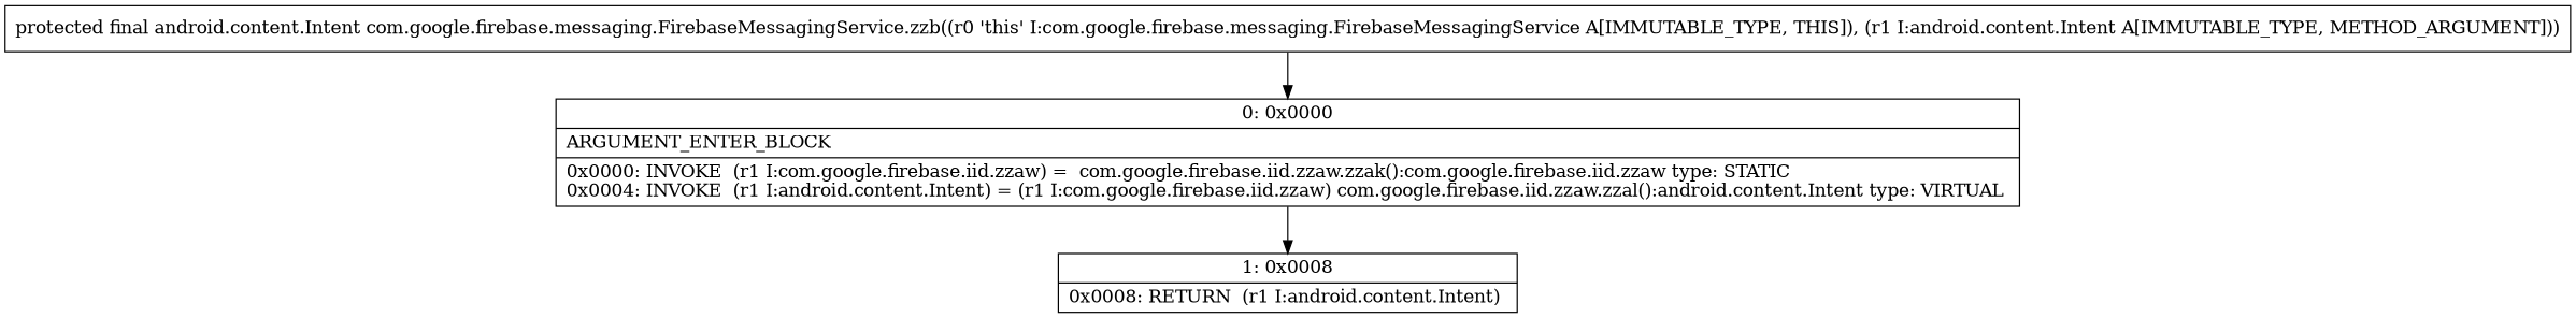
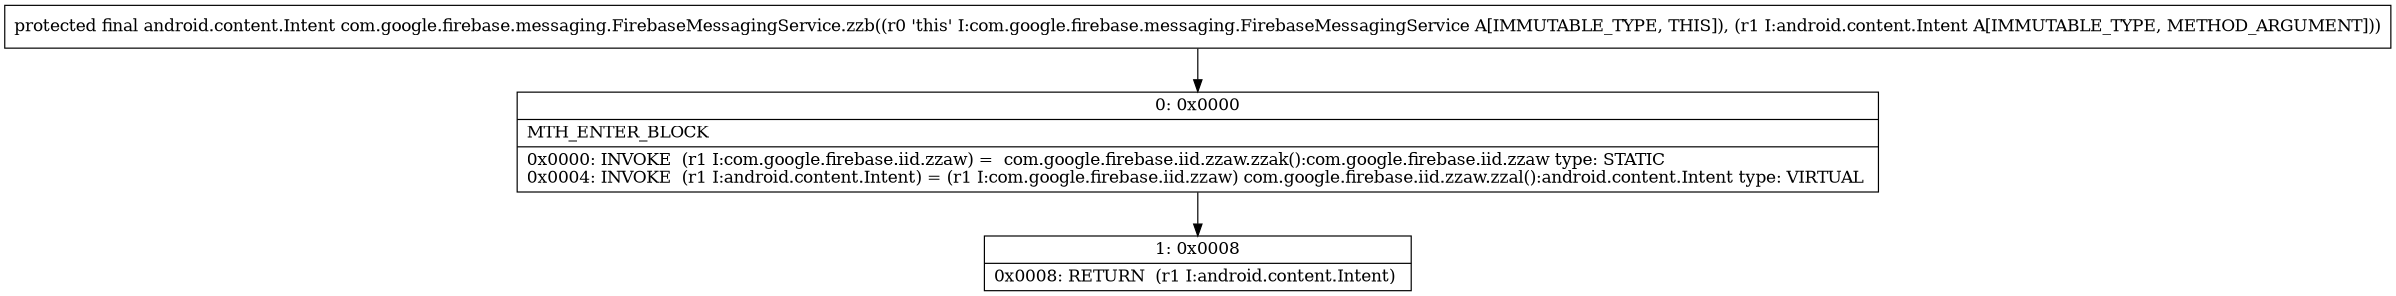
  digraph {
    node [shape=record]
-   n1 [label="{0\:\ 0x0000|ARGUMENT_ENTER_BLOCK\l|0x0000: INVOKE  (r1 I:com.google.firebase.iid.zzaw) =  com.google.firebase.iid.zzaw.zzak():com.google.firebase.iid.zzaw type: STATIC \l0x0004: INVOKE  (r1 I:android.content.Intent) = (r1 I:com.google.firebase.iid.zzaw) com.google.firebase.iid.zzaw.zzal():android.content.Intent type: VIRTUAL \l}"]
+   n1 [label="{0\:\ 0x0000|MTH_ENTER_BLOCK\l|0x0000: INVOKE  (r1 I:com.google.firebase.iid.zzaw) =  com.google.firebase.iid.zzaw.zzak():com.google.firebase.iid.zzaw type: STATIC \l0x0004: INVOKE  (r1 I:android.content.Intent) = (r1 I:com.google.firebase.iid.zzaw) com.google.firebase.iid.zzaw.zzal():android.content.Intent type: VIRTUAL \l}"]
    n2 [label="{1\:\ 0x0008|0x0008: RETURN  (r1 I:android.content.Intent) \l}"]
    n3 [label="{protected final android.content.Intent com.google.firebase.messaging.FirebaseMessagingService.zzb((r0 'this' I:com.google.firebase.messaging.FirebaseMessagingService A[IMMUTABLE_TYPE, THIS]), (r1 I:android.content.Intent A[IMMUTABLE_TYPE, METHOD_ARGUMENT])) }"]
    n1 -> n2
    n3 -> n1
  }
